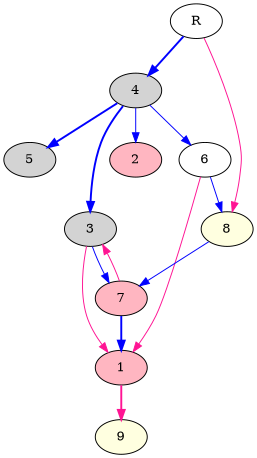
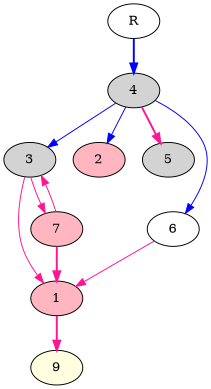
  digraph {
    node [fillcolor=lightpink style=filled]
    edge [color=blue style=solid]
    9 [fillcolor=lightyellow]
    1
    3 [fillcolor=lightgrey]
    7
    4 [fillcolor=lightgrey]
    2
    5 [fillcolor=lightgrey]
    6 [fillcolor=white]
-   8 [fillcolor=lightyellow]
    R [fillcolor=white]
    1 -> 9 [color=deeppink style=bold]
    3 -> 1 [color=deeppink]
-   3 -> 7
-   7 -> 1 [style=bold]
+   3 -> 7 [color=deeppink]
+   7 -> 1 [color=deeppink style=bold]
    7 -> 3 [color=deeppink]
-   4 -> 3 [style=bold]
+   4 -> 3
    4 -> 2
-   4 -> 5 [style=bold]
+   4 -> 5 [color=deeppink style=bold]
    4 -> 6
    6 -> 1 [color=deeppink]
-   6 -> 8
-   8 -> 7
    R -> 4 [style=bold]
-   R -> 8 [color=deeppink]
  }
